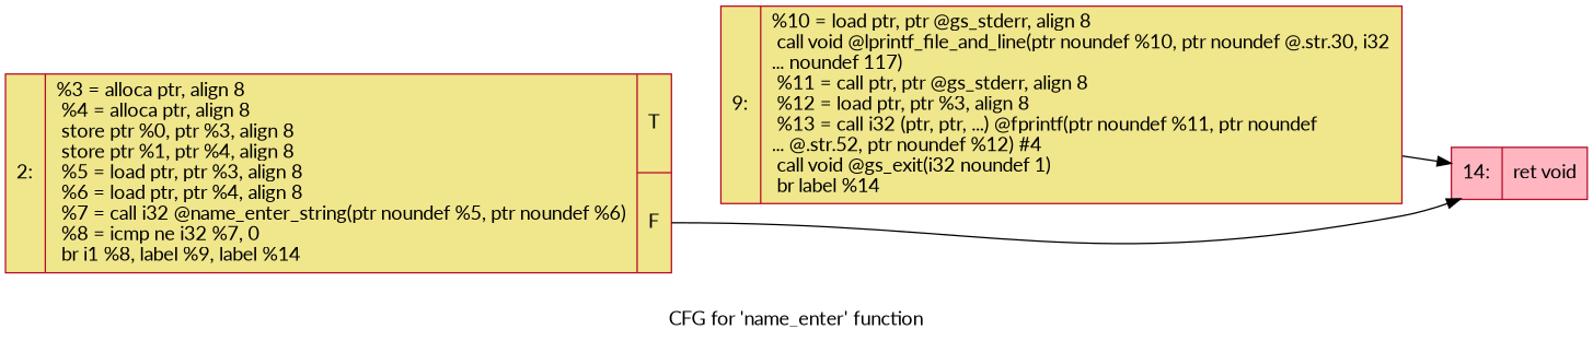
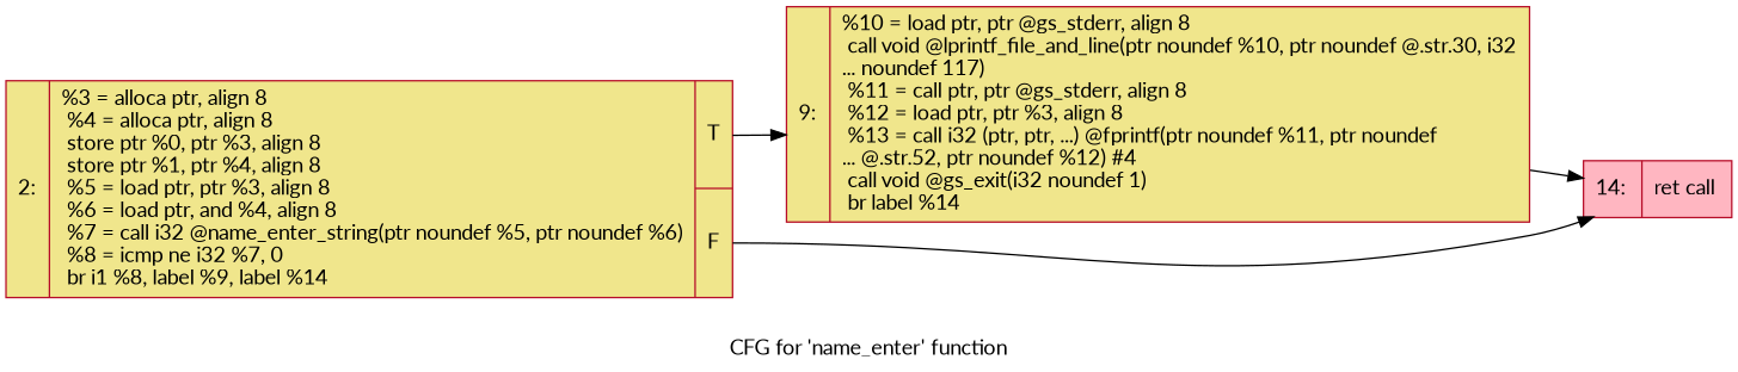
  digraph {
    fontname=Lato
    label="CFG for 'name_enter' function"
    rankdir=LR
    node [color="#b70d28ff" fillcolor=khaki fontname=Lato shape=record style=filled]
    edge [fontname=Lato]
-   n1 [label="{2:\l|  %3 = alloca ptr, align 8\l  %4 = alloca ptr, align 8\l  store ptr %0, ptr %3, align 8\l  store ptr %1, ptr %4, align 8\l  %5 = load ptr, ptr %3, align 8\l  %6 = load ptr, ptr %4, align 8\l  %7 = call i32 @name_enter_string(ptr noundef %5, ptr noundef %6)\l  %8 = icmp ne i32 %7, 0\l  br i1 %8, label %9, label %14\l|{<s0>T|<s1>F}}"]
+   n1 [label="{2:\l|  %3 = alloca ptr, align 8\l  %4 = alloca ptr, align 8\l  store ptr %0, ptr %3, align 8\l  store ptr %1, ptr %4, align 8\l  %5 = load ptr, ptr %3, align 8\l  %6 = load ptr, and %4, align 8\l  %7 = call i32 @name_enter_string(ptr noundef %5, ptr noundef %6)\l  %8 = icmp ne i32 %7, 0\l  br i1 %8, label %9, label %14\l|{<s0>T|<s1>F}}"]
    n2 [label="{9:\l|  %10 = load ptr, ptr @gs_stderr, align 8\l  call void @lprintf_file_and_line(ptr noundef %10, ptr noundef @.str.30, i32\l... noundef 117)\l  %11 = call ptr, ptr @gs_stderr, align 8\l  %12 = load ptr, ptr %3, align 8\l  %13 = call i32 (ptr, ptr, ...) @fprintf(ptr noundef %11, ptr noundef\l... @.str.52, ptr noundef %12) #4\l  call void @gs_exit(i32 noundef 1)\l  br label %14\l}"]
-   n3 [fillcolor=lightpink label="{14:\l|  ret void\l}"]
+   n3 [fillcolor=lightpink label="{14:\l|  ret call\l}"]
+   n1 -> n2 [tailport=s0]
    n1 -> n3 [tailport=s1]
    n2 -> n3
  }
